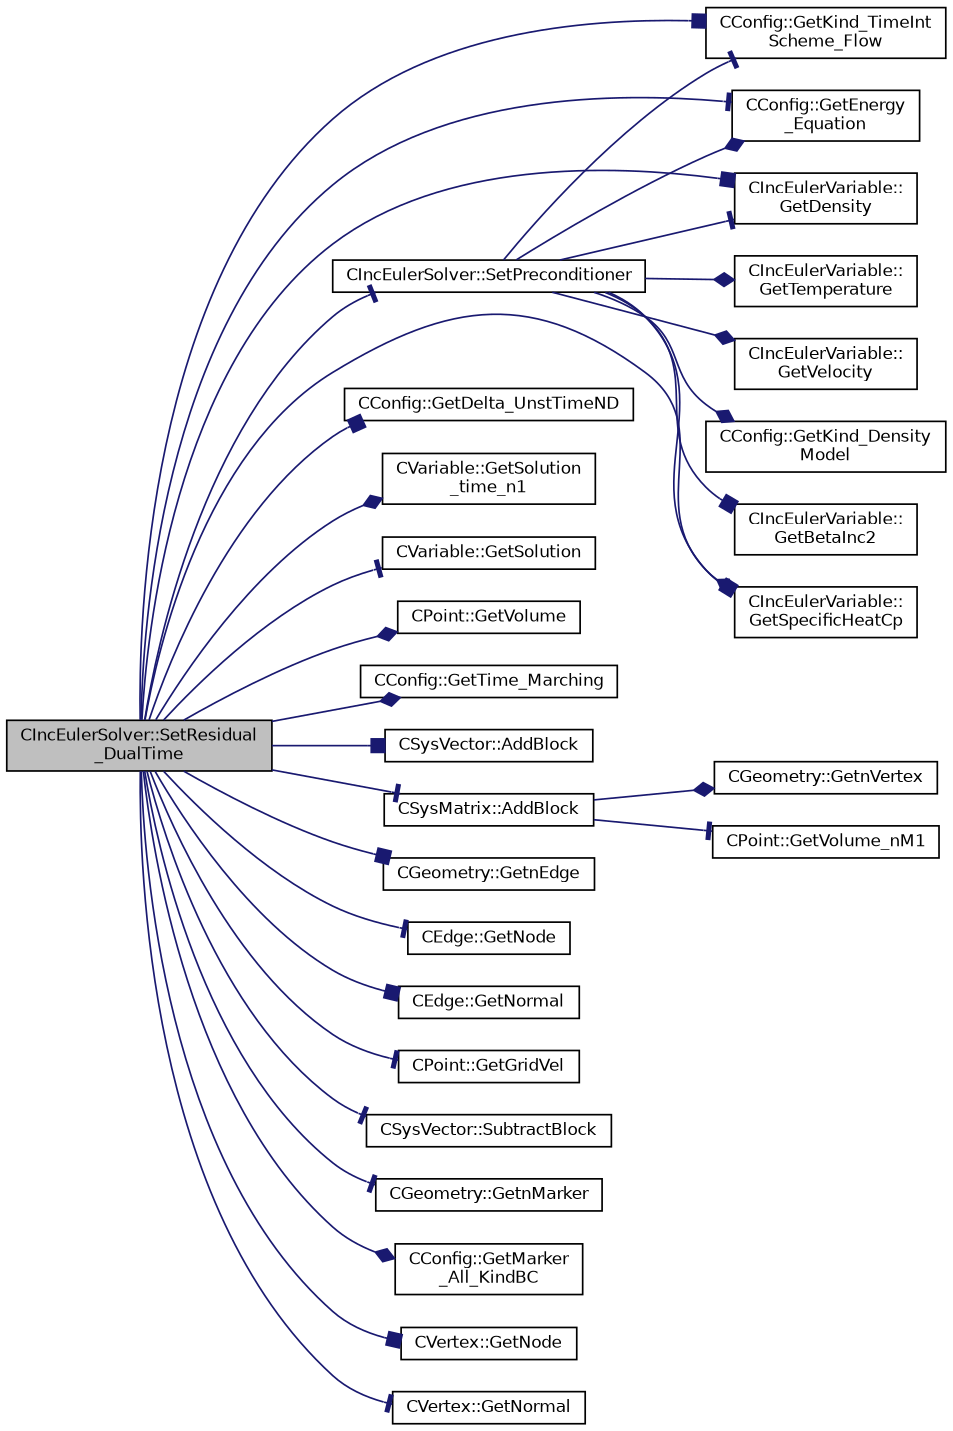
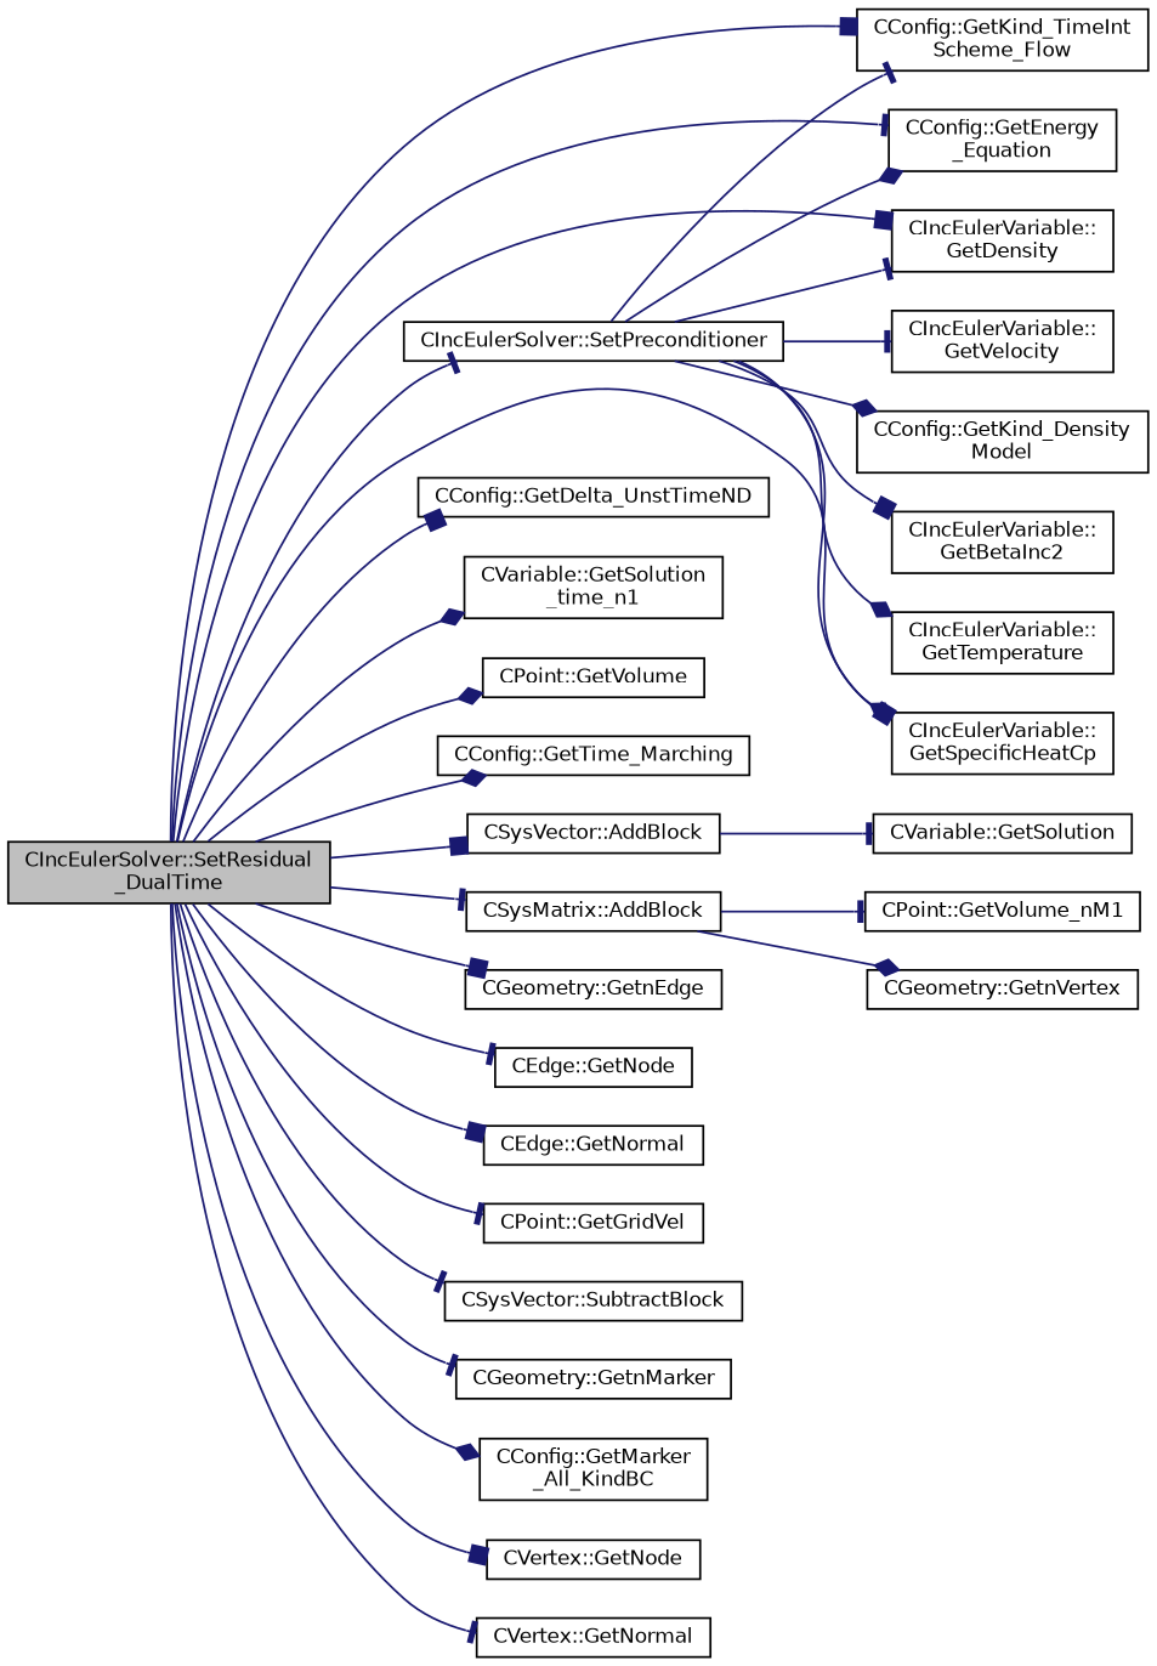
  digraph {
    rankdir=LR
    node [color=black fillcolor=white fontname=Helvetica fontsize=10 shape=record style=filled]
    edge [arrowhead=tee color=midnightblue fontname=Helvetica fontsize=10 labelfontname=Helvetica labelfontsize=10 style=solid]
    n1 [fillcolor=grey75 fontcolor=black height=0.2 label="CIncEulerSolver::SetResidual\l_DualTime" width=0.4]
    n2 [height=0.2 label="CConfig::GetKind_TimeInt\lScheme_Flow" width=0.4]
    n3 [height=0.2 label="CConfig::GetEnergy\l_Equation" width=0.4]
    n4 [height=0.2 label="CConfig::GetDelta_UnstTimeND" width=0.4]
    n5 [height=0.2 label="CVariable::GetSolution\l_time_n1" width=0.4]
    n6 [height=0.2 label="CVariable::GetSolution" width=0.4]
    n7 [height=0.2 label="CIncEulerVariable::\lGetDensity" width=0.4]
    n8 [height=0.2 label="CIncEulerVariable::\lGetSpecificHeatCp" width=0.4]
    n9 [height=0.2 label="CPoint::GetVolume" width=0.4]
    n10 [height=0.2 label="CConfig::GetTime_Marching" width=0.4]
    n11 [height=0.2 label="CSysVector::AddBlock" width=0.4]
    n12 [height=0.2 label="CIncEulerSolver::SetPreconditioner" width=0.4]
    n13 [height=0.2 label="CSysMatrix::AddBlock" width=0.4]
    n14 [height=0.2 label="CGeometry::GetnEdge" width=0.4]
    n15 [height=0.2 label="CEdge::GetNode" width=0.4]
    n16 [height=0.2 label="CEdge::GetNormal" width=0.4]
    n17 [height=0.2 label="CPoint::GetGridVel" width=0.4]
    n18 [height=0.2 label="CSysVector::SubtractBlock" width=0.4]
    n19 [height=0.2 label="CGeometry::GetnMarker" width=0.4]
    n20 [height=0.2 label="CConfig::GetMarker\l_All_KindBC" width=0.4]
    n21 [height=0.2 label="CVertex::GetNode" width=0.4]
    n22 [height=0.2 label="CVertex::GetNormal" width=0.4]
    n23 [height=0.2 label="CConfig::GetKind_Density\lModel" width=0.4]
    n24 [height=0.2 label="CIncEulerVariable::\lGetBetaInc2" width=0.4]
    n25 [height=0.2 label="CIncEulerVariable::\lGetTemperature" width=0.4]
    n26 [height=0.2 label="CIncEulerVariable::\lGetVelocity" width=0.4]
    n27 [height=0.2 label="CGeometry::GetnVertex" width=0.4]
    n28 [height=0.2 label="CPoint::GetVolume_nM1" width=0.4]
    n1 -> n2 [arrowhead=box]
    n1 -> n3
    n1 -> n4 [arrowhead=box]
    n1 -> n5 [arrowhead=diamond]
-   n1 -> n6
+   n11 -> n6
    n1 -> n7 [arrowhead=box]
    n1 -> n8 [arrowhead=diamond]
    n1 -> n9 [arrowhead=diamond]
    n1 -> n10 [arrowhead=diamond]
    n1 -> n11 [arrowhead=box]
    n1 -> n12
    n1 -> n13
    n1 -> n14 [arrowhead=box]
    n1 -> n15
    n1 -> n16 [arrowhead=box]
    n1 -> n17
    n1 -> n18
    n1 -> n19
    n1 -> n20 [arrowhead=diamond]
    n1 -> n21 [arrowhead=box]
    n1 -> n22
    n12 -> n2
    n12 -> n3 [arrowhead=diamond]
    n12 -> n7
    n12 -> n8 [arrowhead=box]
    n12 -> n23 [arrowhead=diamond]
    n12 -> n24 [arrowhead=box]
    n12 -> n25 [arrowhead=diamond]
-   n12 -> n26 [arrowhead=diamond]
+   n12 -> n26
    n13 -> n27 [arrowhead=diamond]
    n13 -> n28
  }
